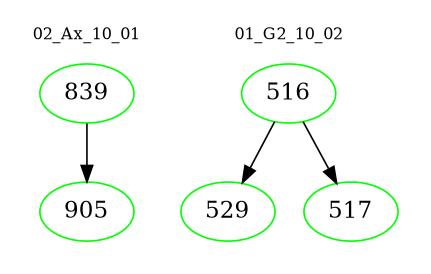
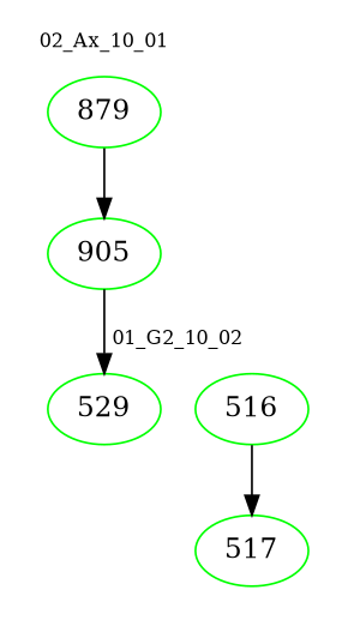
  digraph {
    node [color=green]
    edge [color=black]
-   n1 [label=839]
+   n1 [label=879]
    n2 [label=905]
    n3 [label=516]
    n4 [label=529]
    n5 [label=517]
    subgraph cluster_1 {
      color=white
      fontsize=10
      label="02_Ax_10_01"
      n1
      n2
    }
    subgraph cluster_2 {
      color=white
      fontsize=10
      label="01_G2_10_02"
      n3
      n4
      n5
    }
    n1 -> n2
-   n3 -> n4
+   n2 -> n4
    n3 -> n5
  }
